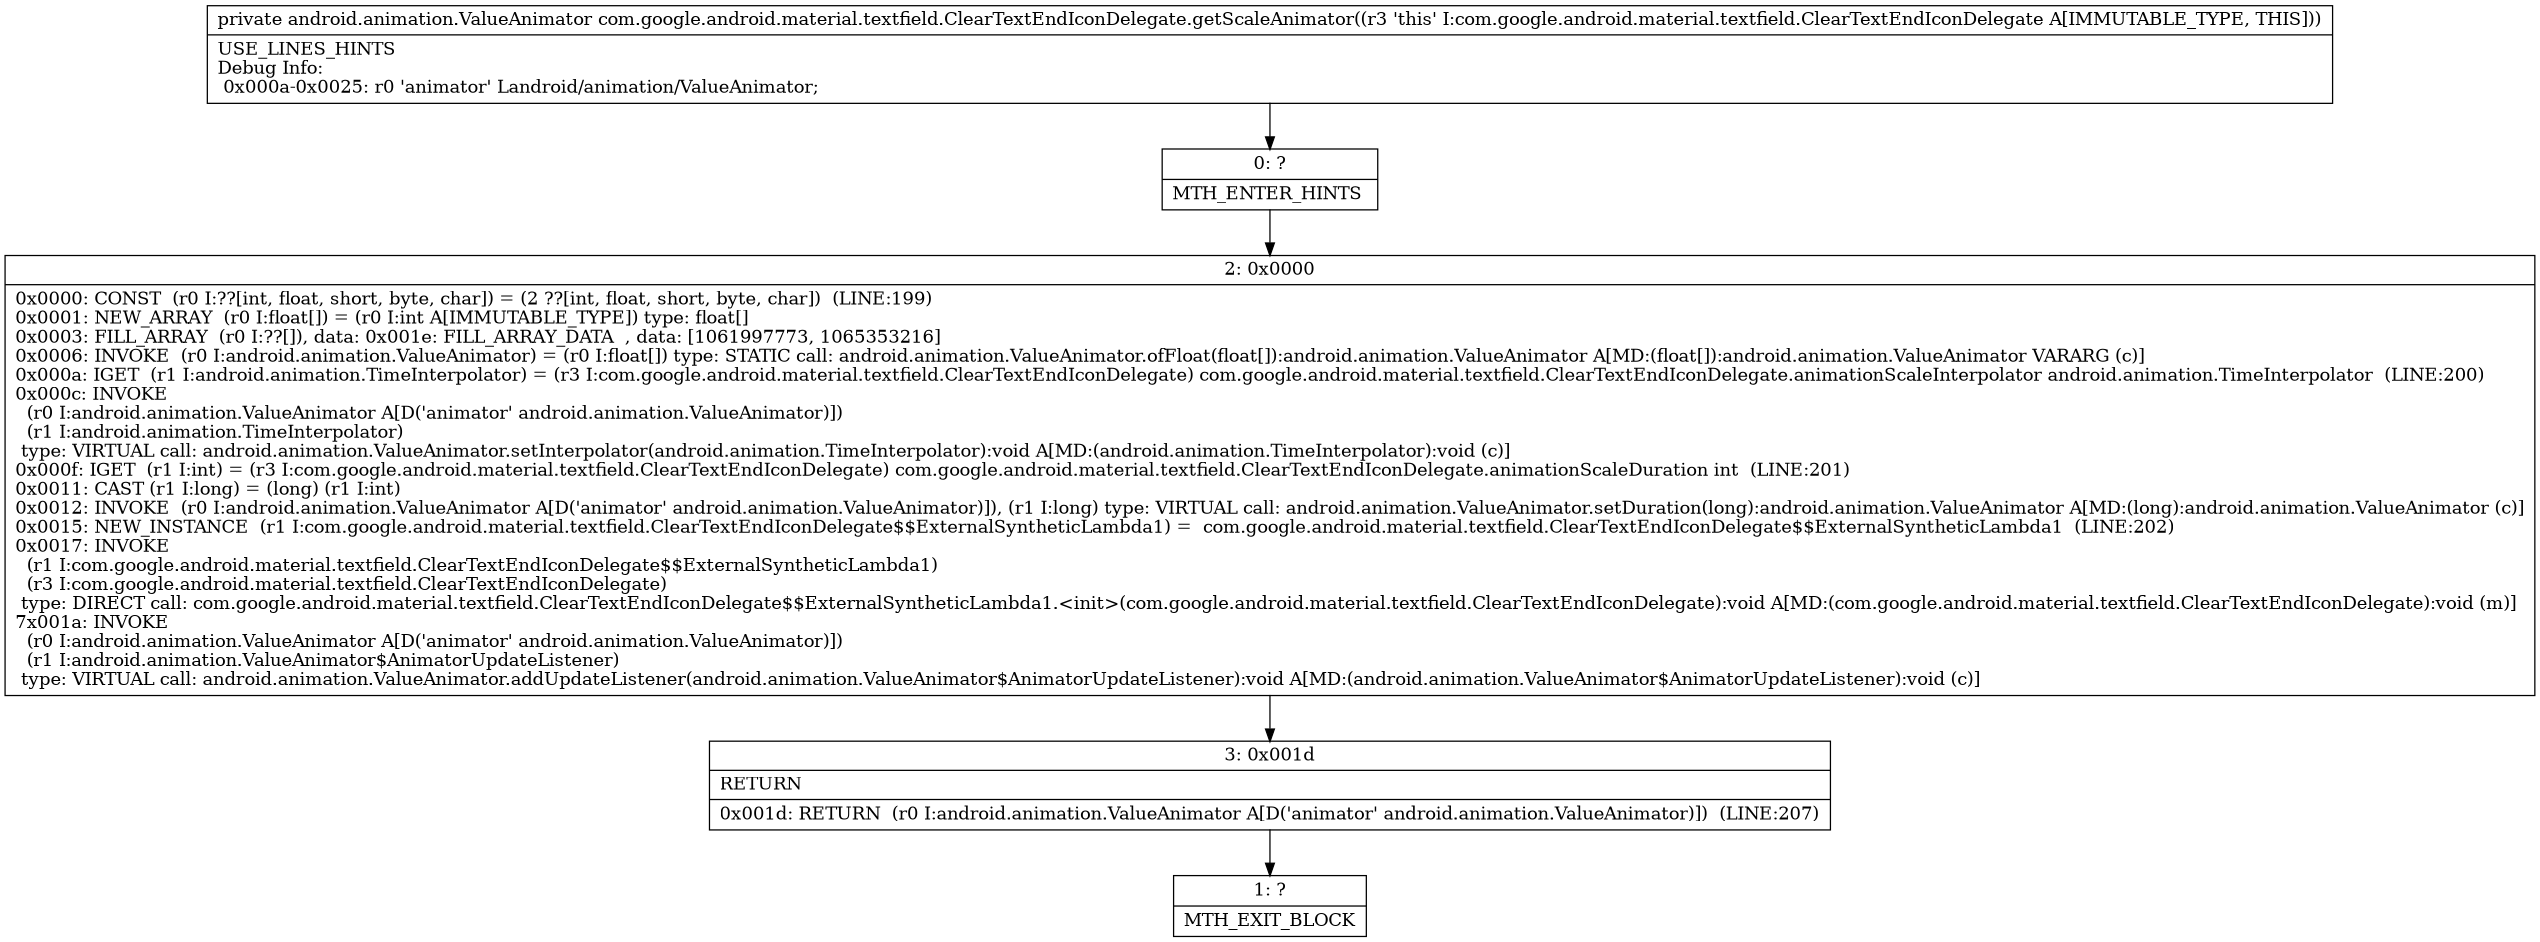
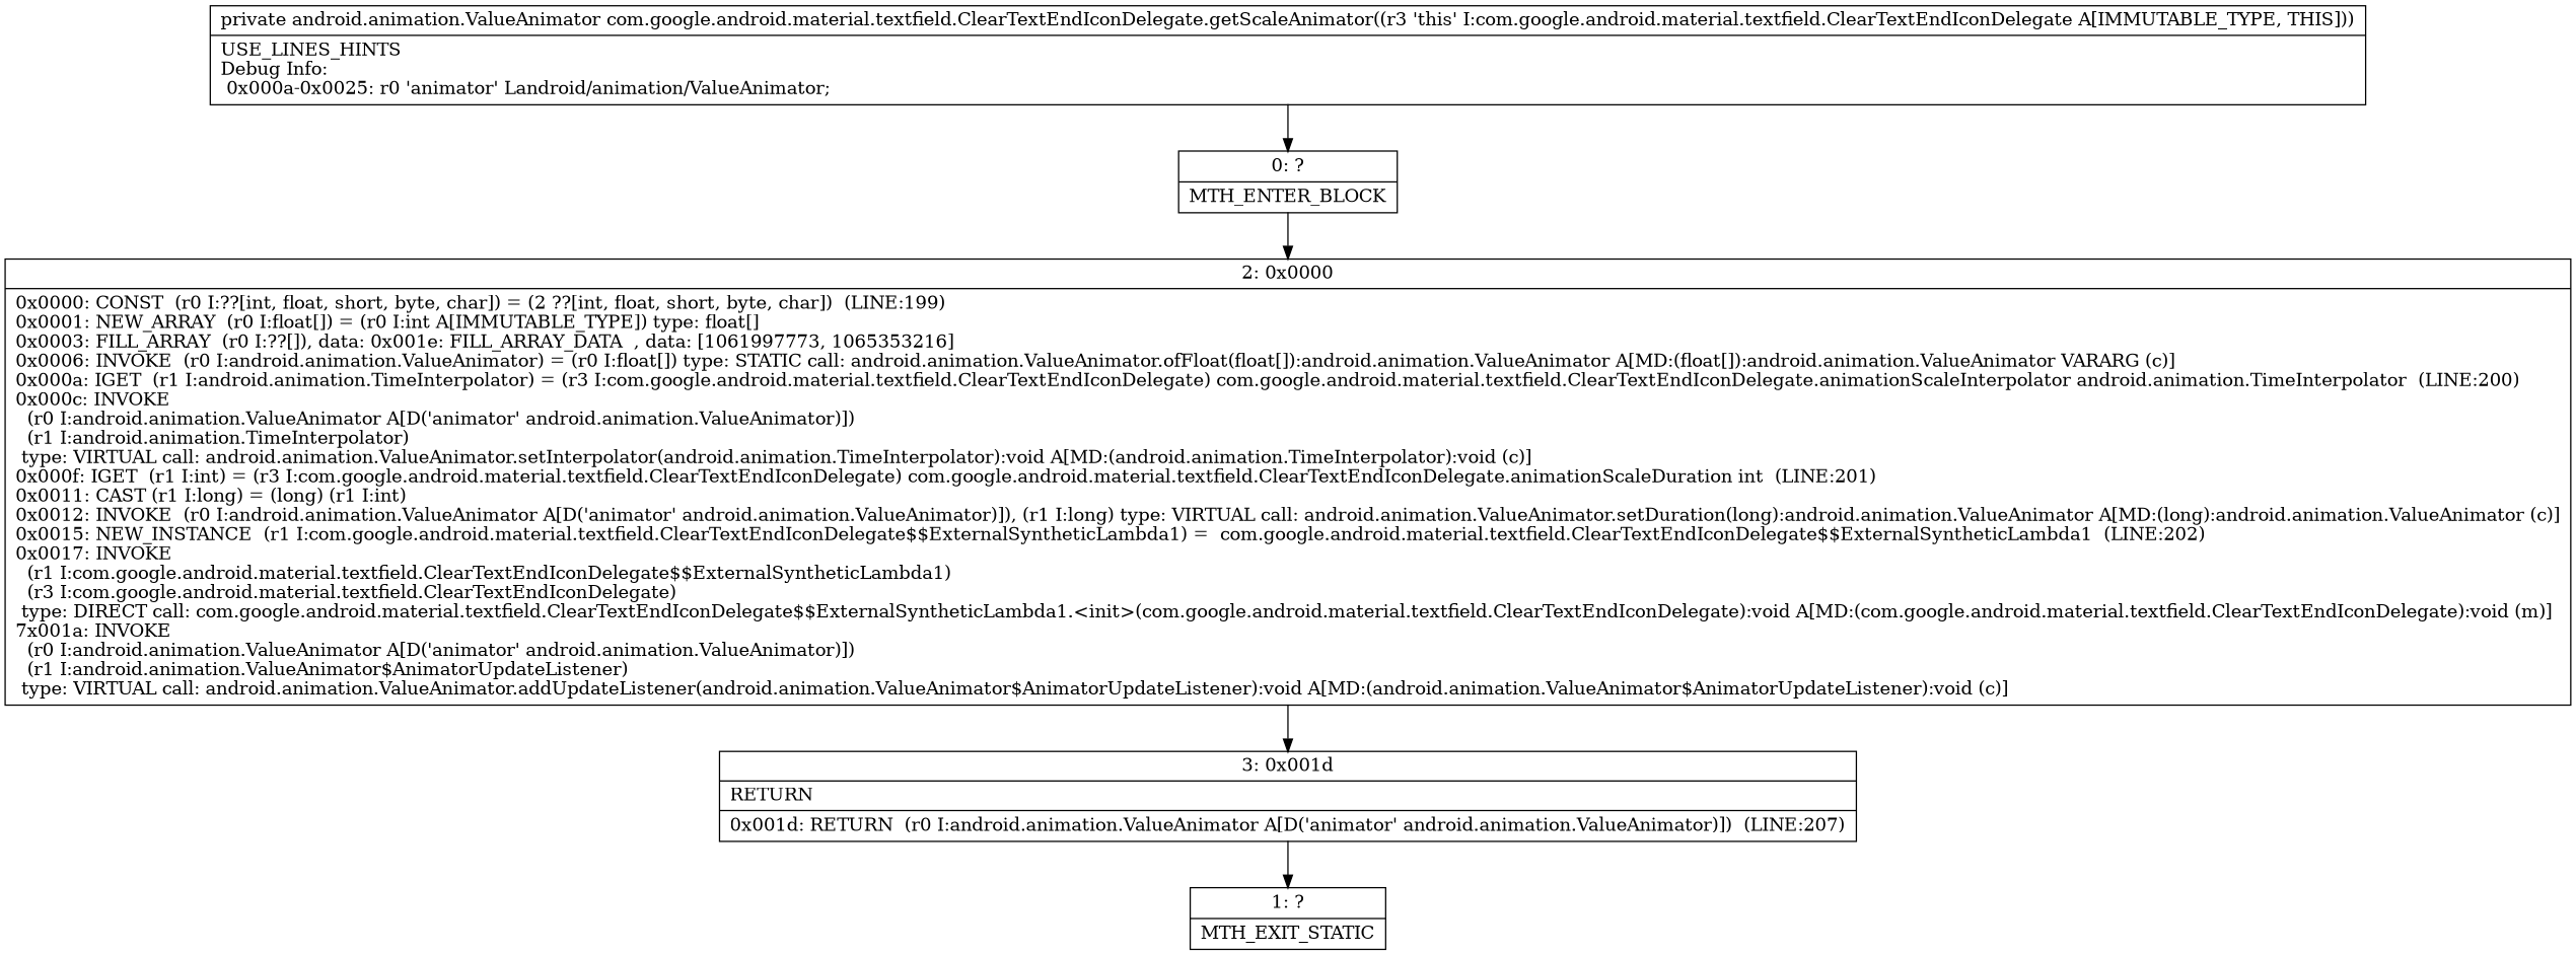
  digraph {
    node [shape=record]
-   n1 [label="{0\:\ ?|MTH_ENTER_HINTS\l}"]
+   n1 [label="{0\:\ ?|MTH_ENTER_BLOCK\l}"]
    n2 [label="{2\:\ 0x0000|0x0000: CONST  (r0 I:??[int, float, short, byte, char]) = (2 ??[int, float, short, byte, char])  (LINE:199)\l0x0001: NEW_ARRAY  (r0 I:float[]) = (r0 I:int A[IMMUTABLE_TYPE]) type: float[] \l0x0003: FILL_ARRAY  (r0 I:??[]), data: 0x001e: FILL_ARRAY_DATA  , data: [1061997773, 1065353216] \l0x0006: INVOKE  (r0 I:android.animation.ValueAnimator) = (r0 I:float[]) type: STATIC call: android.animation.ValueAnimator.ofFloat(float[]):android.animation.ValueAnimator A[MD:(float[]):android.animation.ValueAnimator VARARG (c)]\l0x000a: IGET  (r1 I:android.animation.TimeInterpolator) = (r3 I:com.google.android.material.textfield.ClearTextEndIconDelegate) com.google.android.material.textfield.ClearTextEndIconDelegate.animationScaleInterpolator android.animation.TimeInterpolator  (LINE:200)\l0x000c: INVOKE  \l  (r0 I:android.animation.ValueAnimator A[D('animator' android.animation.ValueAnimator)])\l  (r1 I:android.animation.TimeInterpolator)\l type: VIRTUAL call: android.animation.ValueAnimator.setInterpolator(android.animation.TimeInterpolator):void A[MD:(android.animation.TimeInterpolator):void (c)]\l0x000f: IGET  (r1 I:int) = (r3 I:com.google.android.material.textfield.ClearTextEndIconDelegate) com.google.android.material.textfield.ClearTextEndIconDelegate.animationScaleDuration int  (LINE:201)\l0x0011: CAST (r1 I:long) = (long) (r1 I:int) \l0x0012: INVOKE  (r0 I:android.animation.ValueAnimator A[D('animator' android.animation.ValueAnimator)]), (r1 I:long) type: VIRTUAL call: android.animation.ValueAnimator.setDuration(long):android.animation.ValueAnimator A[MD:(long):android.animation.ValueAnimator (c)]\l0x0015: NEW_INSTANCE  (r1 I:com.google.android.material.textfield.ClearTextEndIconDelegate$$ExternalSyntheticLambda1) =  com.google.android.material.textfield.ClearTextEndIconDelegate$$ExternalSyntheticLambda1  (LINE:202)\l0x0017: INVOKE  \l  (r1 I:com.google.android.material.textfield.ClearTextEndIconDelegate$$ExternalSyntheticLambda1)\l  (r3 I:com.google.android.material.textfield.ClearTextEndIconDelegate)\l type: DIRECT call: com.google.android.material.textfield.ClearTextEndIconDelegate$$ExternalSyntheticLambda1.\<init\>(com.google.android.material.textfield.ClearTextEndIconDelegate):void A[MD:(com.google.android.material.textfield.ClearTextEndIconDelegate):void (m)]\l7x001a: INVOKE  \l  (r0 I:android.animation.ValueAnimator A[D('animator' android.animation.ValueAnimator)])\l  (r1 I:android.animation.ValueAnimator$AnimatorUpdateListener)\l type: VIRTUAL call: android.animation.ValueAnimator.addUpdateListener(android.animation.ValueAnimator$AnimatorUpdateListener):void A[MD:(android.animation.ValueAnimator$AnimatorUpdateListener):void (c)]\l}"]
    n3 [label="{3\:\ 0x001d|RETURN\l|0x001d: RETURN  (r0 I:android.animation.ValueAnimator A[D('animator' android.animation.ValueAnimator)])  (LINE:207)\l}"]
-   n4 [label="{1\:\ ?|MTH_EXIT_BLOCK\l}"]
+   n4 [label="{1\:\ ?|MTH_EXIT_STATIC\l}"]
    n5 [label="{private android.animation.ValueAnimator com.google.android.material.textfield.ClearTextEndIconDelegate.getScaleAnimator((r3 'this' I:com.google.android.material.textfield.ClearTextEndIconDelegate A[IMMUTABLE_TYPE, THIS]))  | USE_LINES_HINTS\lDebug Info:\l  0x000a\-0x0025: r0 'animator' Landroid\/animation\/ValueAnimator;\l}"]
    n1 -> n2
    n2 -> n3
    n3 -> n4
    n5 -> n1
  }
